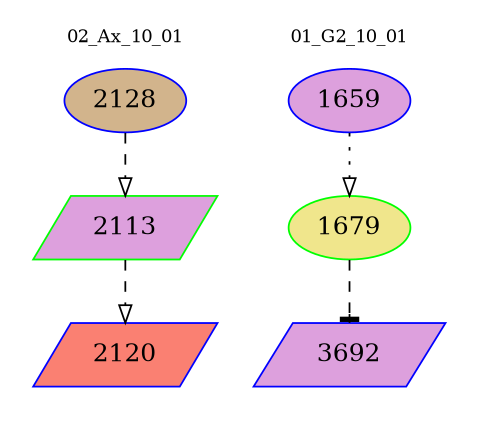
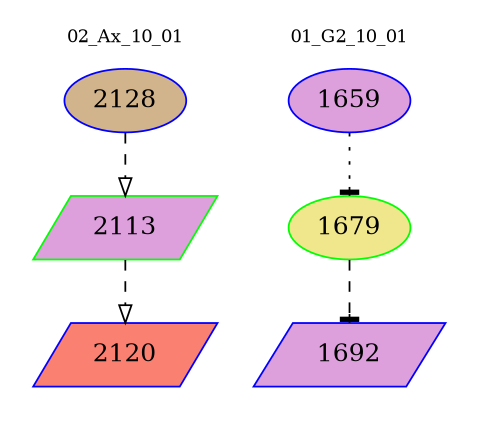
  digraph {
    node [color=blue fillcolor=plum shape=ellipse style=filled]
    edge [arrowhead=onormal color=black style=dashed]
    n1 [fillcolor=tan label=2128]
    n2 [color=green label=2113 shape=parallelogram]
    n3 [fillcolor=salmon label=2120 shape=parallelogram]
    n4 [label=1659]
    n5 [color=green fillcolor=khaki label=1679]
-   n6 [label=3692 shape=parallelogram]
+   n6 [label=1692 shape=parallelogram]
    subgraph cluster_1 {
      color=white
      fontsize=10
      label="02_Ax_10_01"
      n1
      n2
      n3
    }
    subgraph cluster_2 {
      color=white
      fontsize=10
      label="01_G2_10_01"
      n4
      n5
      n6
    }
    n1 -> n2
    n2 -> n3
-   n4 -> n5 [style=dotted]
+   n4 -> n5 [arrowhead=tee style=dotted]
    n5 -> n6 [arrowhead=tee]
  }
